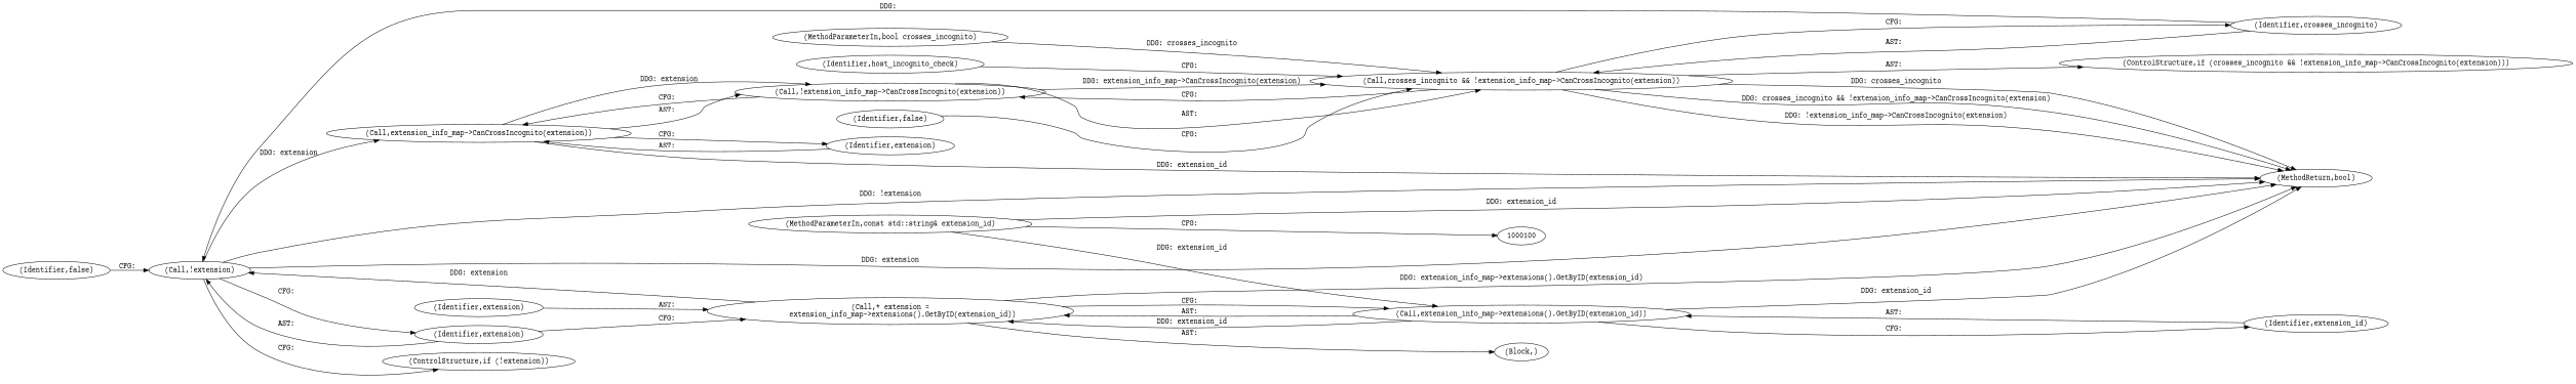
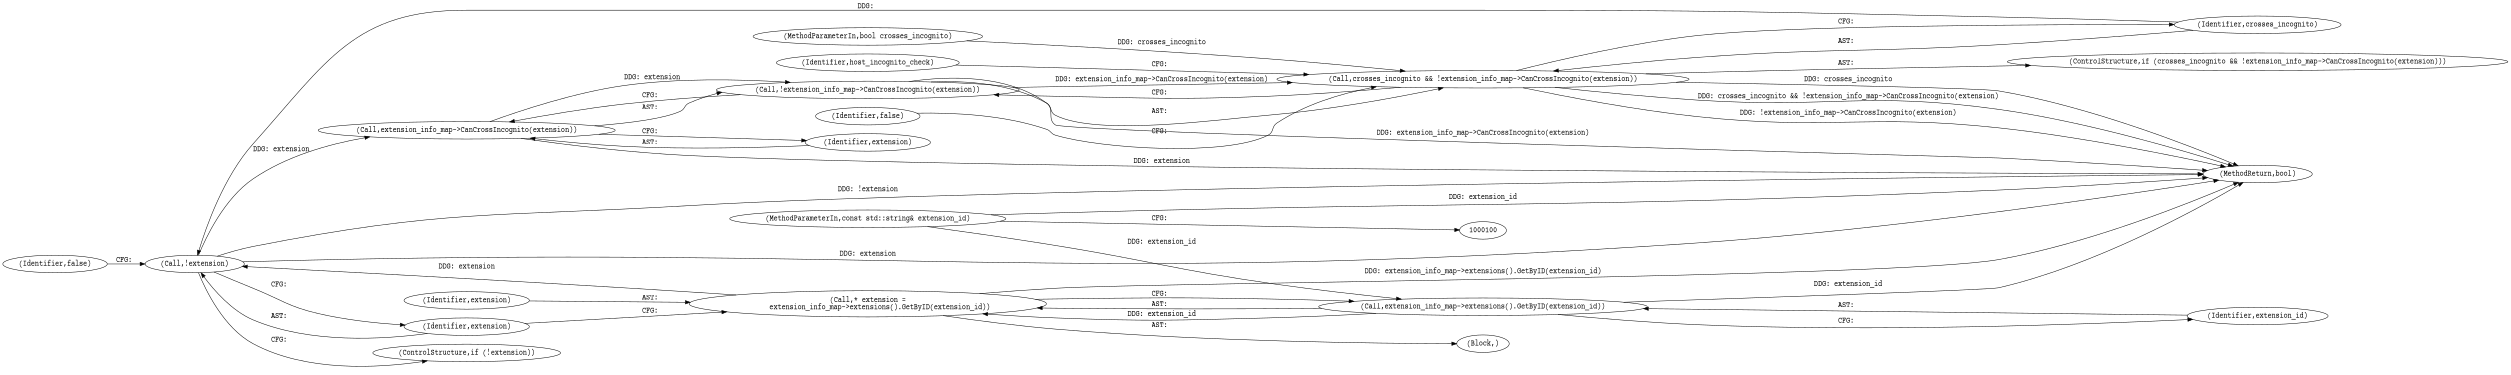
  digraph {
    fontname="Courier Prime"
    rankdir=LR
    node [fontname="Courier Prime"]
    edge [fontname="Courier Prime"]
    n1 [label="(Call,!extension)"]
    n2 [label="(Call,extension_info_map->CanCrossIncognito(extension))"]
    n3 [label="(ControlStructure,if (!extension))"]
    n4 [label="(MethodReturn,bool)"]
    n5 [label="(Identifier,extension)"]
    n6 [label="(Call,!extension_info_map->CanCrossIncognito(extension))"]
    n7 [label="(Identifier,extension)"]
    n8 [label="(Call,* extension =\n      extension_info_map->extensions().GetByID(extension_id))"]
    n9 [label="(Call,extension_info_map->extensions().GetByID(extension_id))"]
    n10 [label="(Block,)"]
    n11 [label="(Identifier,extension_id)"]
    n12 [label="(MethodParameterIn,const std::string& extension_id)"]
    1000100
    n14 [label="(Call,crosses_incognito && !extension_info_map->CanCrossIncognito(extension))"]
    n15 [label="(ControlStructure,if (crosses_incognito && !extension_info_map->CanCrossIncognito(extension)))"]
    n16 [label="(Identifier,crosses_incognito)"]
    n17 [label="(Identifier,host_incognito_check)"]
    n18 [label="(MethodParameterIn,bool crosses_incognito)"]
    n19 [label="(Identifier,false)"]
    n20 [label="(Identifier,extension)"]
    n21 [label="(Identifier,false)"]
    n1 -> n2 [label="DDG: extension"]
    n1 -> n3 [label="CFG: "]
    n1 -> n4 [label="DDG: !extension"]
    n1 -> n4 [label="DDG: extension"]
    n1 -> n5 [label="CFG: "]
-   n2 -> n4 [label="DDG: extension_id"]
+   n2 -> n4 [label="DDG: extension"]
    n2 -> n6 [label="AST: "]
    n2 -> n6 [label="DDG: extension"]
    n2 -> n7 [label="CFG: "]
    n5 -> n1 [label="AST: "]
    n5 -> n8 [label="CFG: "]
    n6 -> n2 [label="CFG: "]
+   n6 -> n4 [label="DDG: extension_info_map->CanCrossIncognito(extension)"]
    n6 -> n14 [label="AST: "]
    n6 -> n14 [label="DDG: extension_info_map->CanCrossIncognito(extension)"]
    n7 -> n2 [label="AST: "]
    n8 -> n1 [label="DDG: extension"]
    n8 -> n4 [label="DDG: extension_info_map->extensions().GetByID(extension_id)"]
    n8 -> n9 [label="CFG: "]
    n8 -> n10 [label="AST: "]
    n9 -> n4 [label="DDG: extension_id"]
    n9 -> n8 [label="AST: "]
    n9 -> n8 [label="DDG: extension_id"]
    n9 -> n11 [label="CFG: "]
    n11 -> n9 [label="AST: "]
    n12 -> n4 [label="DDG: extension_id"]
    n12 -> n9 [label="DDG: extension_id"]
    n12 -> 1000100 [label="CFG: "]
    n14 -> n4 [label="DDG: !extension_info_map->CanCrossIncognito(extension)"]
    n14 -> n4 [label="DDG: crosses_incognito"]
    n14 -> n4 [label="DDG: crosses_incognito && !extension_info_map->CanCrossIncognito(extension)"]
    n14 -> n6 [label="CFG: "]
    n14 -> n15 [label="AST: "]
    n14 -> n16 [label="CFG: "]
    n16 -> n1 [label="DDG: "]
    n16 -> n14 [label="AST: "]
    n17 -> n14 [label="CFG: "]
    n18 -> n14 [label="DDG: crosses_incognito"]
    n19 -> n1 [label="CFG: "]
    n20 -> n8 [label="AST: "]
    n21 -> n14 [label="CFG: "]
  }
